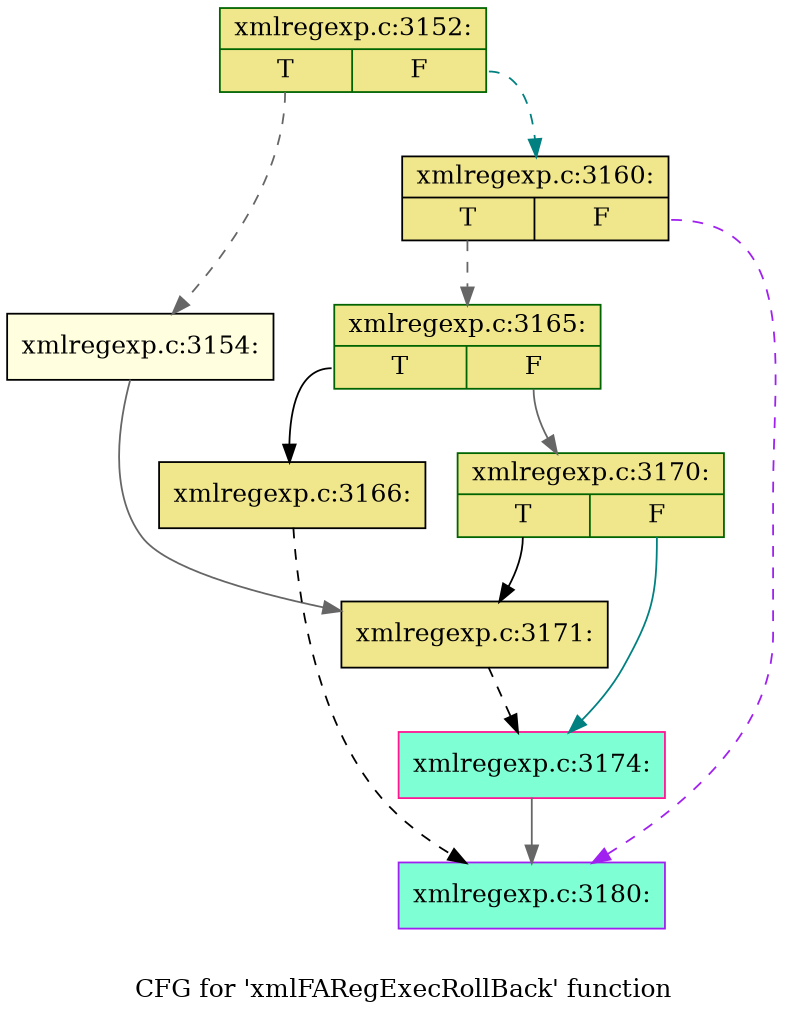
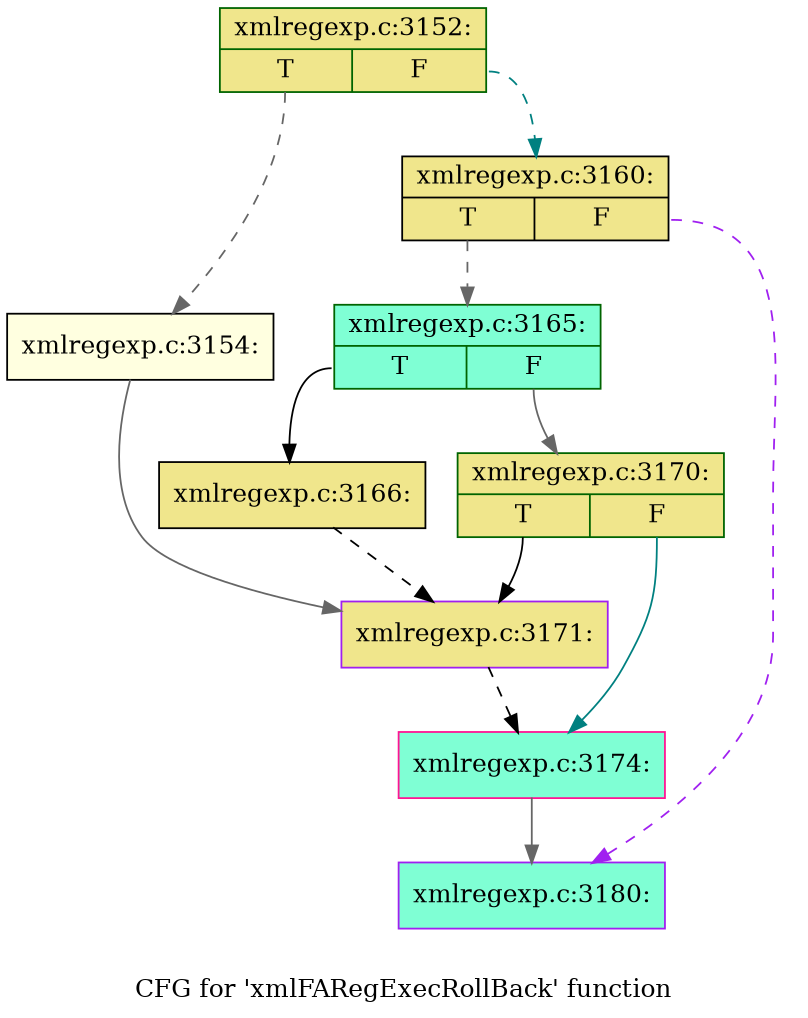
  digraph {
    label="CFG for 'xmlFARegExecRollBack' function"
    node [color=darkgreen fillcolor=khaki shape=record style=filled]
    edge [color=gray40 style=dashed]
    n1 [label="{xmlregexp.c:3152:|{<s0>T|<s1>F}}"]
    n2 [color=black fillcolor=lightyellow label="{xmlregexp.c:3154:}"]
    n3 [color=black label="{xmlregexp.c:3160:|{<s0>T|<s1>F}}"]
-   n4 [color=black label="{xmlregexp.c:3171:}"]
+   n4 [color=purple label="{xmlregexp.c:3171:}"]
    n5 [color=purple fillcolor=aquamarine label="{xmlregexp.c:3180:}"]
-   n6 [label="{xmlregexp.c:3165:|{<s0>T|<s1>F}}"]
+   n6 [fillcolor=aquamarine label="{xmlregexp.c:3165:|{<s0>T|<s1>F}}"]
    n7 [color=black label="{xmlregexp.c:3166:}"]
    n8 [label="{xmlregexp.c:3170:|{<s0>T|<s1>F}}"]
    n9 [color=deeppink fillcolor=aquamarine label="{xmlregexp.c:3174:}"]
    n1 -> n2 [tailport=s0]
    n1 -> n3 [color=teal tailport=s1]
    n2 -> n4 [style=solid]
    n3 -> n5 [color=purple tailport=s1]
    n3 -> n6 [tailport=s0]
    n4 -> n9 [color=black]
    n6 -> n7 [color=black style=solid tailport=s0]
    n6 -> n8 [style=solid tailport=s1]
-   n7 -> n5 [color=black]
+   n7 -> n4 [color=black]
    n8 -> n4 [color=black style=solid tailport=s0]
    n8 -> n9 [color=teal style=solid tailport=s1]
    n9 -> n5 [style=solid]
  }
